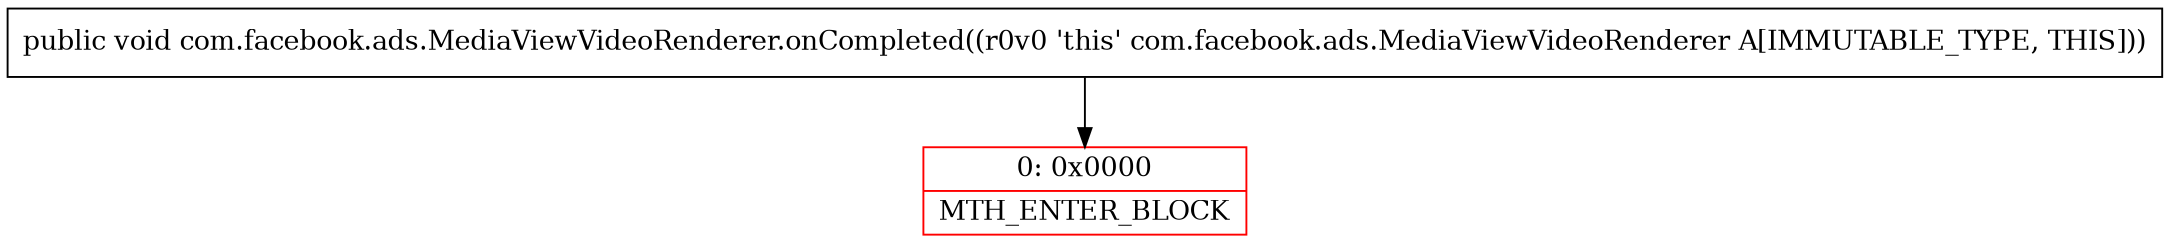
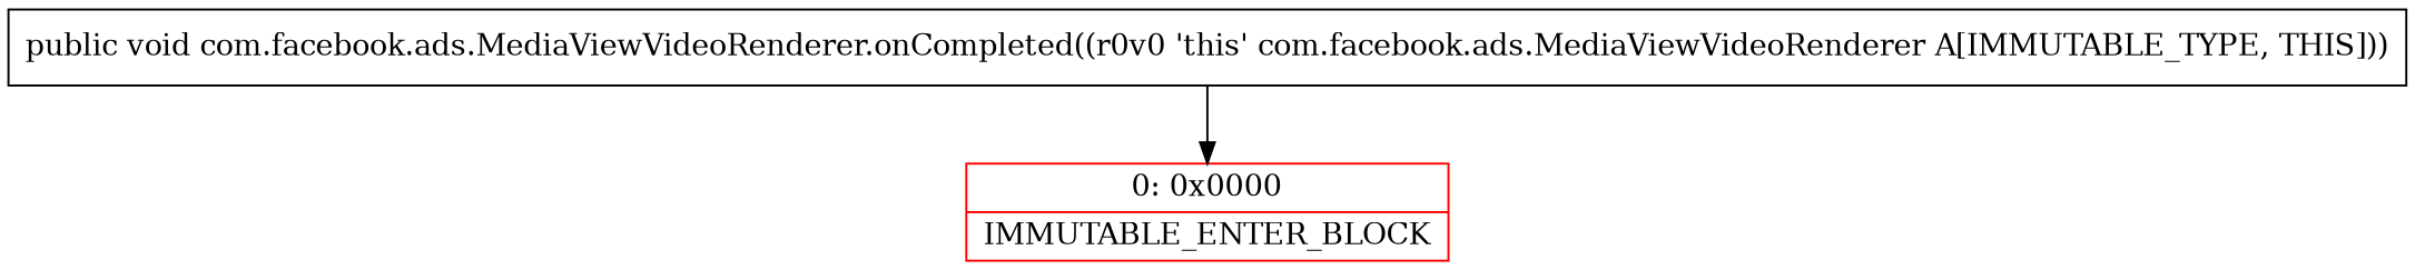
  digraph {
    node [shape=record]
-   n1 [color=red label="{0\:\ 0x0000|MTH_ENTER_BLOCK\l}"]
+   n1 [color=red label="{0\:\ 0x0000|IMMUTABLE_ENTER_BLOCK\l}"]
    n2 [label="{public void com.facebook.ads.MediaViewVideoRenderer.onCompleted((r0v0 'this' com.facebook.ads.MediaViewVideoRenderer A[IMMUTABLE_TYPE, THIS])) }"]
    subgraph cluster_1 {
      label="R(0)"
    }
    n2 -> n1
  }
